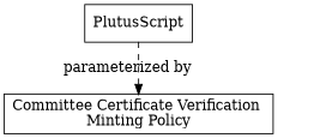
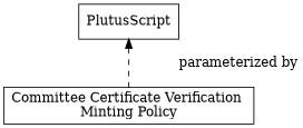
  strict digraph {
    splines=false
    node [shape=record]
    n1 [label=PlutusScript]
    n2 [label="Committee Certificate Verification \nMinting Policy"]
-   n1 -> n2 [label="parameterized by" style=dashed]
+   n2 -> n1 [label="parameterized by" style=dashed]
  }
